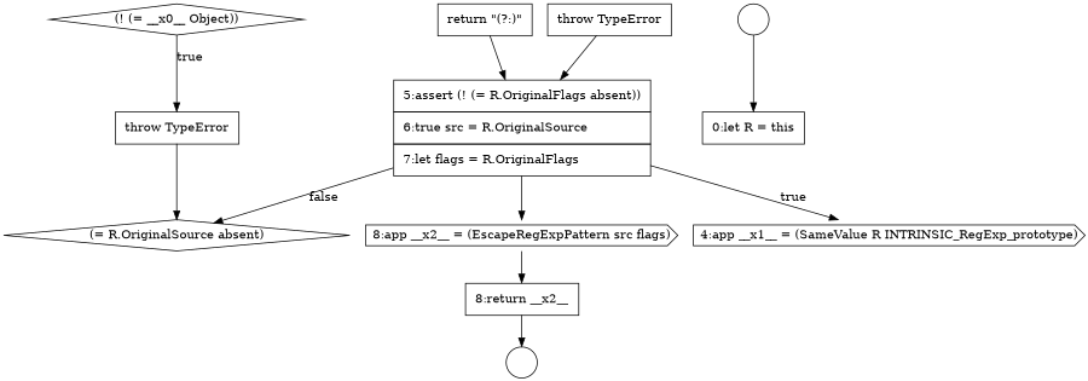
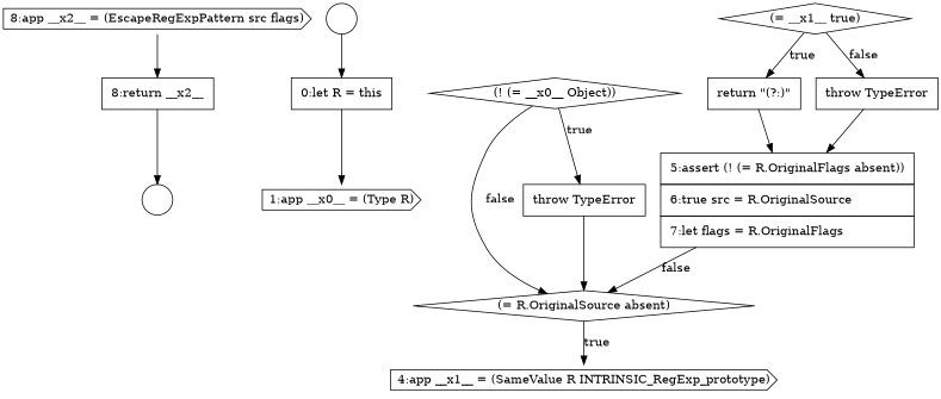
  digraph {
    node [color=black fillcolor=white shape=none style=filled]
    edge [color=black]
    n1 [label=<<font color="black">     <table border="0" cellborder="1" cellspacing="0" cellpadding="10">       <tr><td align="left">8:return __x2__</td></tr>     </table>   </font>> margin=0]
    n2 [label=" " shape=circle]
+   n3 [label=<<font color="black">1:app __x0__ = (Type R)</font>> shape=cds]
    n4 [label=<<font color="black">(! (= __x0__ Object))</font>> shape=diamond]
    n5 [label=<<font color="black">(= R.OriginalSource absent)</font>> shape=diamond]
    n6 [label=<<font color="black">     <table border="0" cellborder="1" cellspacing="0" cellpadding="10">       <tr><td align="left">throw TypeError</td></tr>     </table>   </font>> margin=0]
    n7 [label=<<font color="black">8:app __x2__ = (EscapeRegExpPattern src flags)</font>> shape=cds]
    n8 [label=<<font color="black">4:app __x1__ = (SameValue R INTRINSIC_RegExp_prototype)</font>> shape=cds]
    n9 [label=<<font color="black">     <table border="0" cellborder="1" cellspacing="0" cellpadding="10">       <tr><td align="left">5:assert (! (= R.OriginalFlags absent))</td></tr>       <tr><td align="left">6:true src = R.OriginalSource</td></tr>       <tr><td align="left">7:let flags = R.OriginalFlags</td></tr>     </table>   </font>> margin=0]
    n10 [label=<<font color="black">     <table border="0" cellborder="1" cellspacing="0" cellpadding="10">       <tr><td align="left">0:let R = this</td></tr>     </table>   </font>> margin=0]
+   n11 [label=<<font color="black">(= __x1__ true)</font>> shape=diamond]
    n12 [label=<<font color="black">     <table border="0" cellborder="1" cellspacing="0" cellpadding="10">       <tr><td align="left">return &quot;(?:)&quot;</td></tr>     </table>   </font>> margin=0]
    n13 [label=<<font color="black">     <table border="0" cellborder="1" cellspacing="0" cellpadding="10">       <tr><td align="left">throw TypeError</td></tr>     </table>   </font>> margin=0]
    n14 [label=" " shape=circle]
    n1 -> n2
+   n4 -> n5 [label=<<font color="black">false</font>>]
    n4 -> n6 [label=<<font color="black">true</font>>]
-   n9 -> n8 [label=<<font color="black">true</font>>]
+   n5 -> n8 [label=<<font color="black">true</font>>]
    n6 -> n5
    n7 -> n1
    n9 -> n5 [label=<<font color="black">false</font>>]
-   n9 -> n7
+   n10 -> n3
+   n11 -> n12 [label=<<font color="black">true</font>>]
+   n11 -> n13 [label=<<font color="black">false</font>>]
    n12 -> n9
    n13 -> n9
    n14 -> n10
  }
